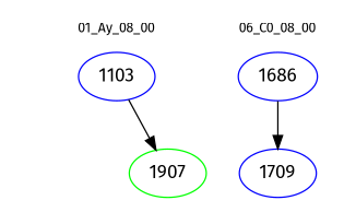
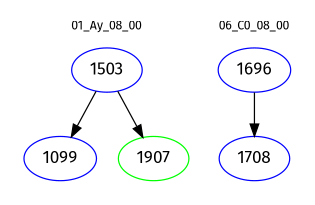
  digraph {
    fontname="Fira Sans"
    node [color=blue fontname="Fira Sans"]
    edge [color=black fontname="Fira Sans"]
-   n1 [label=1103]
+   n1 [label=1503]
+   n2 [label=1099]
    n3 [color=green label=1907]
-   n4 [label=1686]
-   n5 [label=1709]
+   n4 [label=1696]
+   n5 [label=1708]
    subgraph cluster_1 {
      color=white
      fontsize=10
      label="01_Ay_08_00"
      n1
+     n2
      n3
    }
    subgraph cluster_2 {
      color=white
      fontsize=10
      label="06_C0_08_00"
      n4
      n5
    }
+   n1 -> n2
    n1 -> n3
    n4 -> n5
  }
